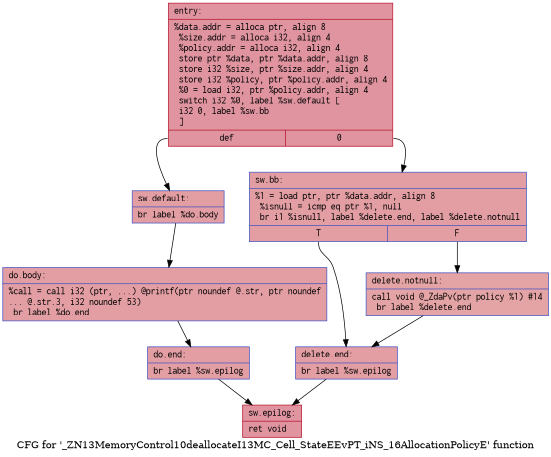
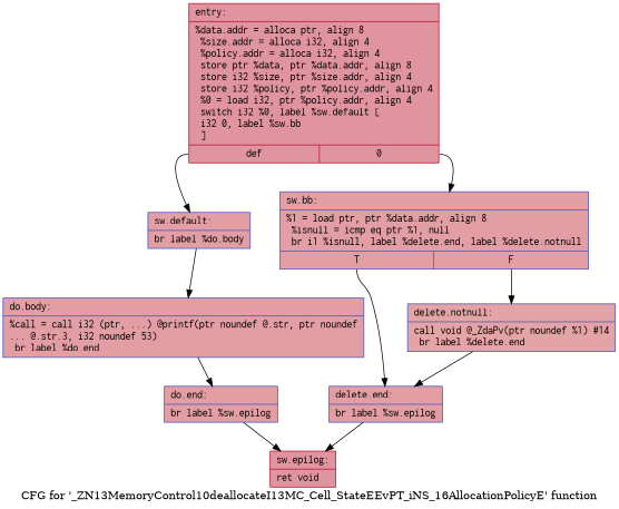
  digraph {
    label="CFG for '_ZN13MemoryControl10deallocateI13MC_Cell_StateEEvPT_iNS_16AllocationPolicyE' function"
    node [color="#3d50c3ff" fillcolor="#be242e70" fontname=Courier shape=record style=filled]
    n1 [color="#b70d28ff" fillcolor="#b70d2870" label="{entry:\l|  %data.addr = alloca ptr, align 8\l  %size.addr = alloca i32, align 4\l  %policy.addr = alloca i32, align 4\l  store ptr %data, ptr %data.addr, align 8\l  store i32 %size, ptr %size.addr, align 4\l  store i32 %policy, ptr %policy.addr, align 4\l  %0 = load i32, ptr %policy.addr, align 4\l  switch i32 %0, label %sw.default [\l    i32 0, label %sw.bb\l  ]\l|{<s0>def|<s1>0}}"]
    n2 [label="{sw.default:\l|  br label %do.body\l}"]
    n3 [label="{sw.bb:\l|  %1 = load ptr, ptr %data.addr, align 8\l  %isnull = icmp eq ptr %1, null\l  br i1 %isnull, label %delete.end, label %delete.notnull\l|{<s0>T|<s1>F}}"]
    n4 [label="{do.body:\l|  %call = call i32 (ptr, ...) @printf(ptr noundef @.str, ptr noundef\l... @.str.3, i32 noundef 53)\l  br label %do.end\l}"]
    n5 [label="{delete.end:\l|  br label %sw.epilog\l}"]
-   n6 [fillcolor="#c32e3170" label="{delete.notnull:\l|  call void @_ZdaPv(ptr policy %1) #14\l  br label %delete.end\l}"]
+   n6 [fillcolor="#c32e3170" label="{delete.notnull:\l|  call void @_ZdaPv(ptr noundef %1) #14\l  br label %delete.end\l}"]
    n7 [color="#b70d28ff" fillcolor="#b70d2870" label="{sw.epilog:\l|  ret void\l}"]
    n8 [label="{do.end:\l|  br label %sw.epilog\l}"]
    n1 -> n2 [tailport=s0]
    n1 -> n3 [tailport=s1]
    n2 -> n4
    n3 -> n5 [tailport=s0]
    n3 -> n6 [tailport=s1]
    n4 -> n8
    n5 -> n7
    n6 -> n5
    n8 -> n7
  }
